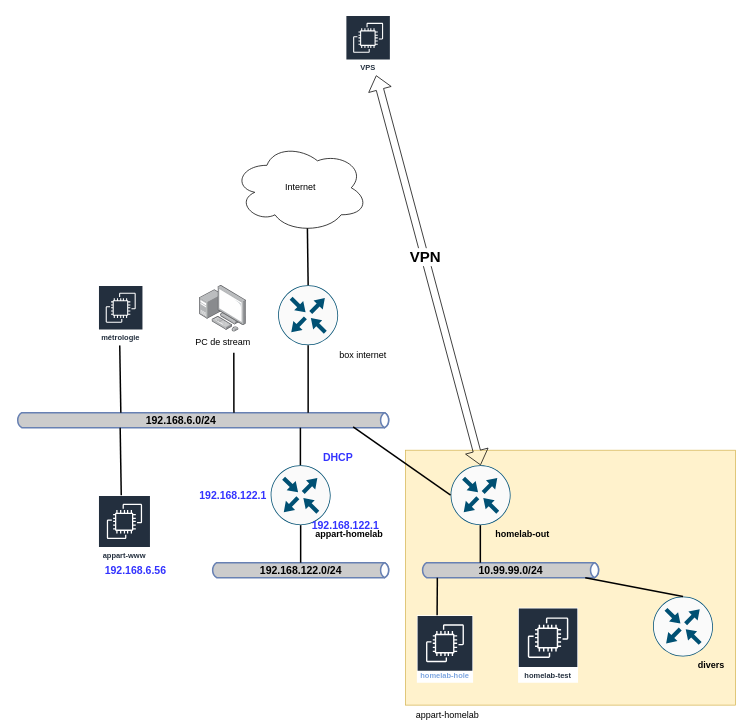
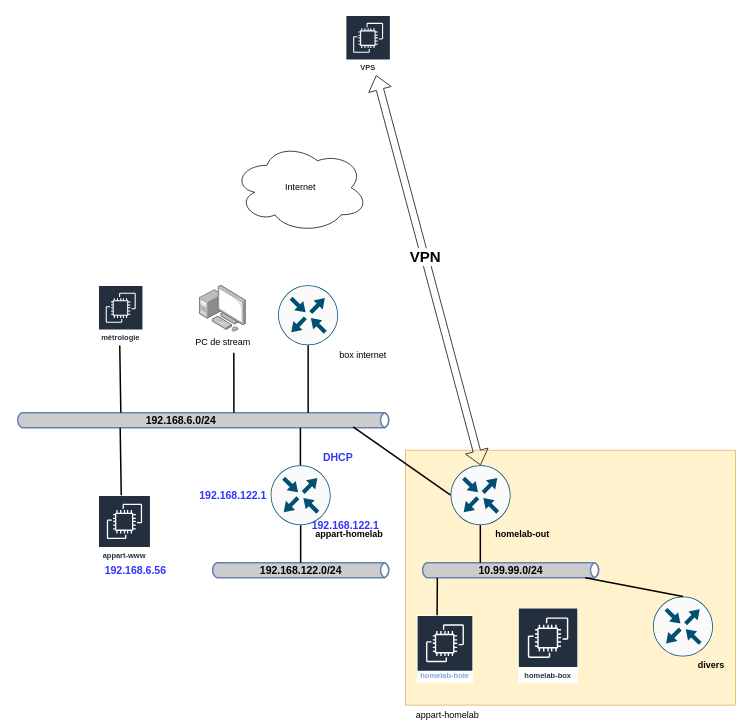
  <mxCell id="0" />
  <mxCell id="1" parent="0" />
  <mxCell id="2" value="appart-homelab" style="rounded=0;whiteSpace=wrap;html=1;fillColor=#fff2cc;strokeColor=#d6b656;labelPosition=left;verticalLabelPosition=bottom;align=right;verticalAlign=top;spacingLeft=0;spacingRight=-100;" parent="1" vertex="1"><mxGeometry x="540" y="600" width="440" height="340" as="geometry" /></mxCell>
  <mxCell id="3" value="" style="html=1;fillColor=#CCCCCC;strokeColor=#6881B3;gradientColor=none;gradientDirection=north;strokeWidth=2;shape=mxgraph.networks.bus;gradientColor=none;gradientDirection=north;fontColor=#ffffff;perimeter=backbonePerimeter;backboneSize=20;" parent="1" vertex="1"><mxGeometry x="280" y="750" width="240" height="20" as="geometry" /></mxCell>
  <mxCell id="4" value="192.168.122.0/24" style="text;html=1;align=center;verticalAlign=middle;resizable=0;points=[];autosize=1;fontStyle=1;fontSize=14;rotation=0;" parent="1" vertex="1"><mxGeometry x="340" y="750" width="120" height="20" as="geometry" /></mxCell>
  <mxCell id="5" value="&lt;b&gt;&lt;font color=&quot;#3333ff&quot;&gt;192.168.122.1&lt;/font&gt;&lt;/b&gt;" style="text;html=1;strokeColor=none;fillColor=none;align=center;verticalAlign=middle;whiteSpace=wrap;rounded=0;fontSize=14;" parent="1" vertex="1"><mxGeometry x="290" y="650" width="40" height="20" as="geometry" /></mxCell>
  <mxCell id="6" value="appart-homelab" style="points=[[0.5,0,0],[1,0.5,0],[0.5,1,0],[0,0.5,0],[0.145,0.145,0],[0.856,0.145,0],[0.855,0.856,0],[0.145,0.855,0]];verticalLabelPosition=bottom;html=1;verticalAlign=top;aspect=fixed;align=left;pointerEvents=1;shape=mxgraph.cisco19.rect;prIcon=router;fillColor=#FAFAFA;strokeColor=#005073;fontStyle=1;labelPosition=right;spacing=0;spacingLeft=-20;spacingRight=0;" parent="1" vertex="1"><mxGeometry x="360" y="620" width="80" height="80" as="geometry" /></mxCell>
  <mxCell id="7" value="" style="endArrow=none;html=1;strokeWidth=2;entryX=0.5;entryY=1;entryDx=0;entryDy=0;entryPerimeter=0;" parent="1" target="6" edge="1"><mxGeometry x="150" y="150" width="50" height="50" as="geometry"><mxPoint x="400" y="750" as="sourcePoint" /><mxPoint x="518.06" y="782" as="targetPoint" /></mxGeometry></mxCell>
  <mxCell id="8" value="" style="html=1;fillColor=#CCCCCC;strokeColor=#6881B3;gradientColor=none;gradientDirection=north;strokeWidth=2;shape=mxgraph.networks.bus;gradientColor=none;gradientDirection=north;fontColor=#ffffff;perimeter=backbonePerimeter;backboneSize=20;" parent="1" vertex="1"><mxGeometry x="20" y="550" width="500" height="20" as="geometry" /></mxCell>
  <mxCell id="9" value="" style="endArrow=none;html=1;strokeWidth=2;entryX=0.5;entryY=1;entryDx=0;entryDy=0;entryPerimeter=0;" parent="1" edge="1"><mxGeometry x="150" y="150" width="50" height="50" as="geometry"><mxPoint x="399.66" y="620" as="sourcePoint" /><mxPoint x="399.66" y="570" as="targetPoint" /></mxGeometry></mxCell>
  <mxCell id="10" value="192.168.6.0/24" style="text;html=1;align=center;verticalAlign=middle;resizable=0;points=[];autosize=1;fontStyle=1;fontSize=14;rotation=0;" parent="1" vertex="1"><mxGeometry x="180" y="545" width="120" height="30" as="geometry" /></mxCell>
  <mxCell id="11" value="PC de stream" style="image;points=[];aspect=fixed;html=1;align=center;shadow=0;dashed=0;image=img/lib/allied_telesis/computer_and_terminals/Personal_Computer_with_Server.svg;" parent="1" vertex="1"><mxGeometry x="265" y="380" width="62.4" height="62.4" as="geometry" /></mxCell>
  <mxCell id="12" value="" style="endArrow=none;html=1;strokeWidth=2;entryX=0.5;entryY=1;entryDx=0;entryDy=0;entryPerimeter=0;" parent="1" edge="1"><mxGeometry x="150" y="150" width="50" height="50" as="geometry"><mxPoint x="311" y="550" as="sourcePoint" /><mxPoint x="310.86" y="470" as="targetPoint" /></mxGeometry></mxCell>
  <mxCell id="13" value="VPS" style="sketch=0;outlineConnect=0;fontColor=#232F3E;gradientColor=none;strokeColor=#ffffff;fillColor=#232F3E;dashed=0;verticalLabelPosition=middle;verticalAlign=bottom;align=center;html=1;whiteSpace=wrap;fontSize=10;fontStyle=1;spacing=3;shape=mxgraph.aws4.productIcon;prIcon=mxgraph.aws4.ec2;" parent="1" vertex="1"><mxGeometry x="460" y="20" width="60" height="80" as="geometry" /></mxCell>
  <mxCell id="14" value="homelab-out" style="points=[[0.5,0,0],[1,0.5,0],[0.5,1,0],[0,0.5,0],[0.145,0.145,0],[0.856,0.145,0],[0.855,0.856,0],[0.145,0.855,0]];verticalLabelPosition=bottom;html=1;verticalAlign=top;aspect=fixed;align=left;pointerEvents=1;shape=mxgraph.cisco19.rect;prIcon=router;fillColor=#FAFAFA;strokeColor=#005073;fontStyle=1;labelPosition=right;spacing=0;spacingLeft=-20;spacingRight=0;" parent="1" vertex="1"><mxGeometry x="600" y="620" width="80" height="80" as="geometry" /></mxCell>
  <mxCell id="15" value="" style="endArrow=none;html=1;strokeWidth=2;entryX=0;entryY=0.5;entryDx=0;entryDy=0;entryPerimeter=0;exitX=0.9;exitY=0.938;exitDx=0;exitDy=0;exitPerimeter=0;" parent="1" source="8" target="14" edge="1"><mxGeometry x="150" y="150" width="50" height="50" as="geometry"><mxPoint x="409.66" y="630" as="sourcePoint" /><mxPoint x="409.66" y="580" as="targetPoint" /></mxGeometry></mxCell>
  <mxCell id="16" value="Internet" style="ellipse;shape=cloud;whiteSpace=wrap;html=1;" parent="1" vertex="1"><mxGeometry x="310" y="190" width="180" height="120" as="geometry" /></mxCell>
  <mxCell id="17" value="&lt;b&gt;&lt;font color=&quot;#3333ff&quot;&gt;192.168.122.1&lt;/font&gt;&lt;/b&gt;" style="text;html=1;strokeColor=none;fillColor=none;align=center;verticalAlign=middle;whiteSpace=wrap;rounded=0;fontSize=14;" parent="1" vertex="1"><mxGeometry x="440" y="690" width="40" height="20" as="geometry" /></mxCell>
  <mxCell id="18" value="box internet" style="points=[[0.5,0,0],[1,0.5,0],[0.5,1,0],[0,0.5,0],[0.145,0.145,0],[0.856,0.145,0],[0.855,0.856,0],[0.145,0.855,0]];verticalLabelPosition=bottom;html=1;verticalAlign=top;aspect=fixed;align=left;pointerEvents=1;shape=mxgraph.cisco19.rect;prIcon=router;fillColor=#FAFAFA;strokeColor=#005073;labelPosition=right;" parent="1" vertex="1"><mxGeometry x="370" y="380" width="80" height="80" as="geometry" /></mxCell>
- <mxCell id="19" value="" style="endArrow=none;html=1;entryX=0.55;entryY=0.95;entryDx=0;entryDy=0;entryPerimeter=0;strokeWidth=2;exitX=0.5;exitY=0;exitDx=0;exitDy=0;exitPerimeter=0;" parent="1" source="18" target="16" edge="1"><mxGeometry x="410" y="-90" width="50" height="50" as="geometry"><mxPoint x="620" y="920" as="sourcePoint" /><mxPoint x="930" y="920" as="targetPoint" /></mxGeometry></mxCell>
  <mxCell id="20" value="&lt;b&gt;&lt;font color=&quot;#3333ff&quot;&gt;DHCP&lt;/font&gt;&lt;/b&gt;" style="text;html=1;strokeColor=none;fillColor=none;align=center;verticalAlign=middle;whiteSpace=wrap;rounded=0;fontSize=14;" parent="1" vertex="1"><mxGeometry x="430" y="600" width="40" height="20" as="geometry" /></mxCell>
  <mxCell id="21" value="" style="endArrow=none;html=1;strokeWidth=2;entryX=0.5;entryY=1;entryDx=0;entryDy=0;entryPerimeter=0;" parent="1" edge="1"><mxGeometry x="150" y="150" width="50" height="50" as="geometry"><mxPoint x="410" y="550" as="sourcePoint" /><mxPoint x="410" y="460" as="targetPoint" /></mxGeometry></mxCell>
  <mxCell id="22" value="" style="html=1;fillColor=#CCCCCC;strokeColor=#6881B3;gradientColor=none;gradientDirection=north;strokeWidth=2;shape=mxgraph.networks.bus;gradientColor=none;gradientDirection=north;fontColor=#ffffff;perimeter=backbonePerimeter;backboneSize=20;" parent="1" vertex="1"><mxGeometry x="560" y="750" width="240" height="20" as="geometry" /></mxCell>
  <mxCell id="23" value="10.99.99.0/24" style="text;html=1;align=center;verticalAlign=middle;resizable=0;points=[];autosize=1;fontStyle=1;fontSize=14;rotation=0;" parent="1" vertex="1"><mxGeometry x="625" y="745" width="110" height="30" as="geometry" /></mxCell>
  <mxCell id="24" value="" style="endArrow=none;html=1;strokeWidth=2;entryX=0.5;entryY=1;entryDx=0;entryDy=0;entryPerimeter=0;" parent="1" edge="1"><mxGeometry x="150" y="150" width="50" height="50" as="geometry"><mxPoint x="639.66" y="750" as="sourcePoint" /><mxPoint x="639.66" y="700" as="targetPoint" /></mxGeometry></mxCell>
  <mxCell id="25" value="" style="shape=flexArrow;endArrow=classic;startArrow=classic;html=1;rounded=0;exitX=0.5;exitY=0;exitDx=0;exitDy=0;exitPerimeter=0;" parent="1" source="14" target="13" edge="1"><mxGeometry width="100" height="100" relative="1" as="geometry"><mxPoint x="570" y="470" as="sourcePoint" /><mxPoint x="670" y="370" as="targetPoint" /></mxGeometry></mxCell>
  <mxCell id="26" value="&lt;b&gt;&lt;font style=&quot;font-size: 20px;&quot;&gt;VPN&lt;/font&gt;&lt;/b&gt;" style="edgeLabel;html=1;align=center;verticalAlign=middle;resizable=0;points=[];" parent="25" vertex="1" connectable="0"><mxGeometry x="0.071" relative="1" as="geometry"><mxPoint as="offset" /></mxGeometry></mxCell>
  <mxCell id="27" value="&lt;font color=&quot;#7ea6e0&quot;&gt;homelab-hole&lt;/font&gt;" style="sketch=0;outlineConnect=0;fontColor=#232F3E;gradientColor=none;strokeColor=#ffffff;fillColor=#232F3E;dashed=0;verticalLabelPosition=middle;verticalAlign=bottom;align=center;html=1;whiteSpace=wrap;fontSize=10;fontStyle=1;spacing=3;shape=mxgraph.aws4.productIcon;prIcon=mxgraph.aws4.ec2;" parent="1" vertex="1"><mxGeometry x="555" y="820" width="75" height="90" as="geometry" /></mxCell>
- <mxCell id="28" value="homelab-test" style="sketch=0;outlineConnect=0;fontColor=#232F3E;gradientColor=none;strokeColor=#ffffff;fillColor=#232F3E;dashed=0;verticalLabelPosition=middle;verticalAlign=bottom;align=center;html=1;whiteSpace=wrap;fontSize=10;fontStyle=1;spacing=3;shape=mxgraph.aws4.productIcon;prIcon=mxgraph.aws4.ec2;" parent="1" vertex="1"><mxGeometry x="690" y="810" width="80" height="100" as="geometry" /></mxCell>
+ <mxCell id="28" value="homelab-box" style="sketch=0;outlineConnect=0;fontColor=#232F3E;gradientColor=none;strokeColor=#ffffff;fillColor=#232F3E;dashed=0;verticalLabelPosition=middle;verticalAlign=bottom;align=center;html=1;whiteSpace=wrap;fontSize=10;fontStyle=1;spacing=3;shape=mxgraph.aws4.productIcon;prIcon=mxgraph.aws4.ec2;" parent="1" vertex="1"><mxGeometry x="690" y="810" width="80" height="100" as="geometry" /></mxCell>
  <mxCell id="29" value="divers" style="points=[[0.5,0,0],[1,0.5,0],[0.5,1,0],[0,0.5,0],[0.145,0.145,0],[0.856,0.145,0],[0.855,0.856,0],[0.145,0.855,0]];verticalLabelPosition=bottom;html=1;verticalAlign=top;aspect=fixed;align=left;pointerEvents=1;shape=mxgraph.cisco19.rect;prIcon=router;fillColor=#FAFAFA;strokeColor=#005073;fontStyle=1;labelPosition=right;spacing=0;spacingLeft=-20;spacingRight=0;" parent="1" vertex="1"><mxGeometry x="870" y="795" width="80" height="80" as="geometry" /></mxCell>
  <mxCell id="30" value="" style="endArrow=none;html=1;strokeWidth=2;entryX=0.093;entryY=1.006;entryDx=0;entryDy=0;entryPerimeter=0;" parent="1" target="22" edge="1"><mxGeometry x="150" y="150" width="50" height="50" as="geometry"><mxPoint x="582" y="820" as="sourcePoint" /><mxPoint x="589.66" y="790" as="targetPoint" /></mxGeometry></mxCell>
  <mxCell id="31" value="" style="endArrow=none;html=1;strokeWidth=2;entryX=0.915;entryY=1.004;entryDx=0;entryDy=0;entryPerimeter=0;exitX=0.5;exitY=0;exitDx=0;exitDy=0;exitPerimeter=0;" parent="1" source="29" target="22" edge="1"><mxGeometry x="150" y="150" width="50" height="50" as="geometry"><mxPoint x="786" y="840" as="sourcePoint" /><mxPoint x="750" y="780" as="targetPoint" /></mxGeometry></mxCell>
  <mxCell id="32" value="" style="endArrow=none;html=1;strokeWidth=2;entryX=0.5;entryY=1;entryDx=0;entryDy=0;entryPerimeter=0;" parent="1" edge="1"><mxGeometry x="150" y="150" width="50" height="50" as="geometry"><mxPoint x="160.14" y="550" as="sourcePoint" /><mxPoint x="158.7" as="targetPoint" y="460" /></mxGeometry></mxCell>
  <mxCell id="33" value="métrologie" style="sketch=0;outlineConnect=0;fontColor=#232F3E;gradientColor=none;strokeColor=#ffffff;fillColor=#232F3E;dashed=0;verticalLabelPosition=middle;verticalAlign=bottom;align=center;html=1;whiteSpace=wrap;fontSize=10;fontStyle=1;spacing=3;shape=mxgraph.aws4.productIcon;prIcon=mxgraph.aws4.ec2;" parent="1" vertex="1"><mxGeometry x="130" y="380" width="60" height="80" as="geometry" /></mxCell>
  <mxCell id="34" value="appart-www" style="sketch=0;outlineConnect=0;fontColor=#232F3E;gradientColor=none;strokeColor=#ffffff;fillColor=#232F3E;dashed=0;verticalLabelPosition=middle;verticalAlign=bottom;align=center;html=1;whiteSpace=wrap;fontSize=10;fontStyle=1;spacing=3;shape=mxgraph.aws4.productIcon;prIcon=mxgraph.aws4.ec2;" parent="1" vertex="1"><mxGeometry x="130" y="660" width="70" height="90" as="geometry" /></mxCell>
  <mxCell id="35" value="" style="endArrow=none;html=1;strokeWidth=2;entryX=0.5;entryY=1;entryDx=0;entryDy=0;entryPerimeter=0;" parent="1" edge="1"><mxGeometry x="150" y="150" width="50" height="50" as="geometry"><mxPoint x="160.72" y="660" as="sourcePoint" /><mxPoint x="159.28" y="570" as="targetPoint" /></mxGeometry></mxCell>
  <mxCell id="36" value="&lt;b&gt;&lt;font color=&quot;#3333ff&quot;&gt;192.168.6.56&lt;/font&gt;&lt;/b&gt;" style="text;html=1;strokeColor=none;fillColor=none;align=center;verticalAlign=middle;whiteSpace=wrap;rounded=0;fontSize=14;" parent="1" vertex="1"><mxGeometry x="160" y="750" width="40" height="20" as="geometry" /></mxCell>
